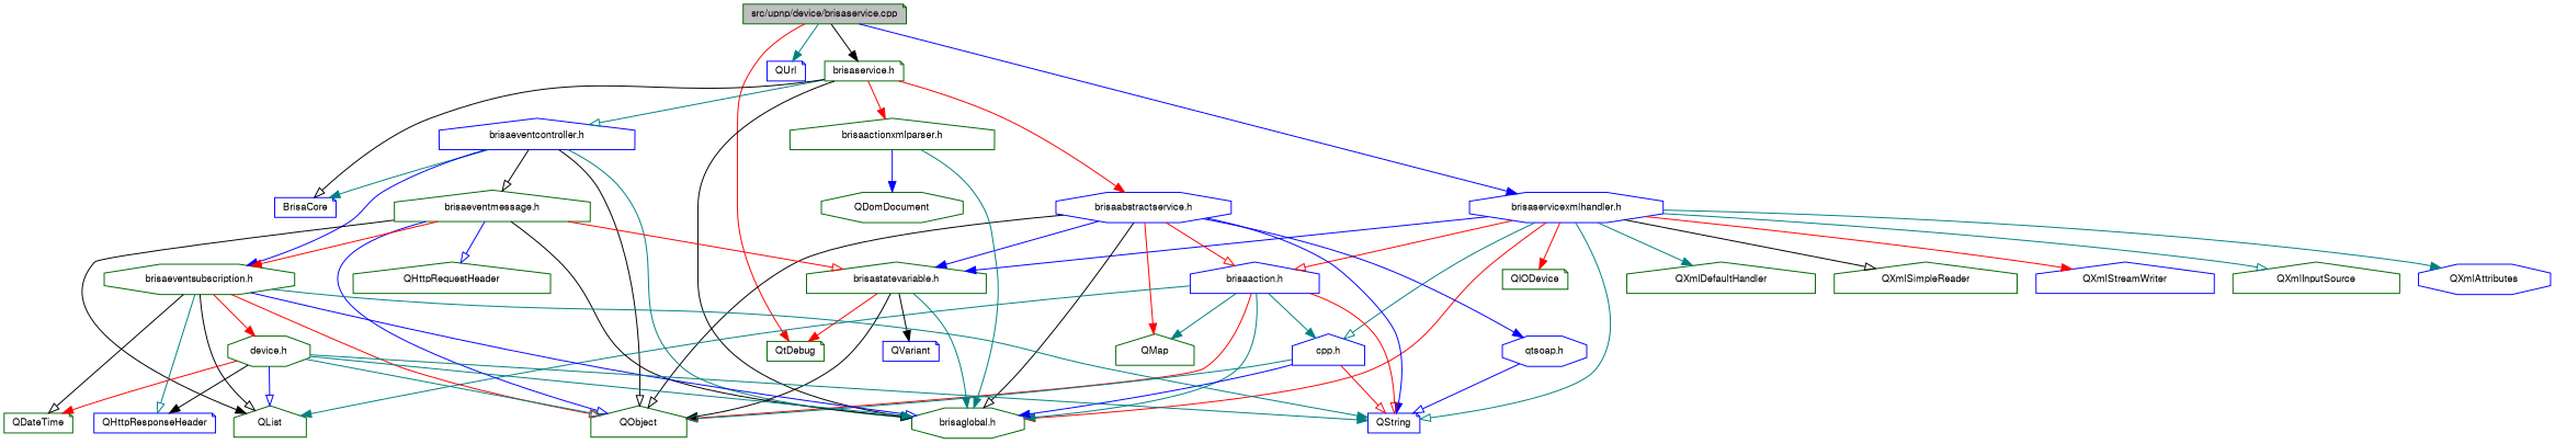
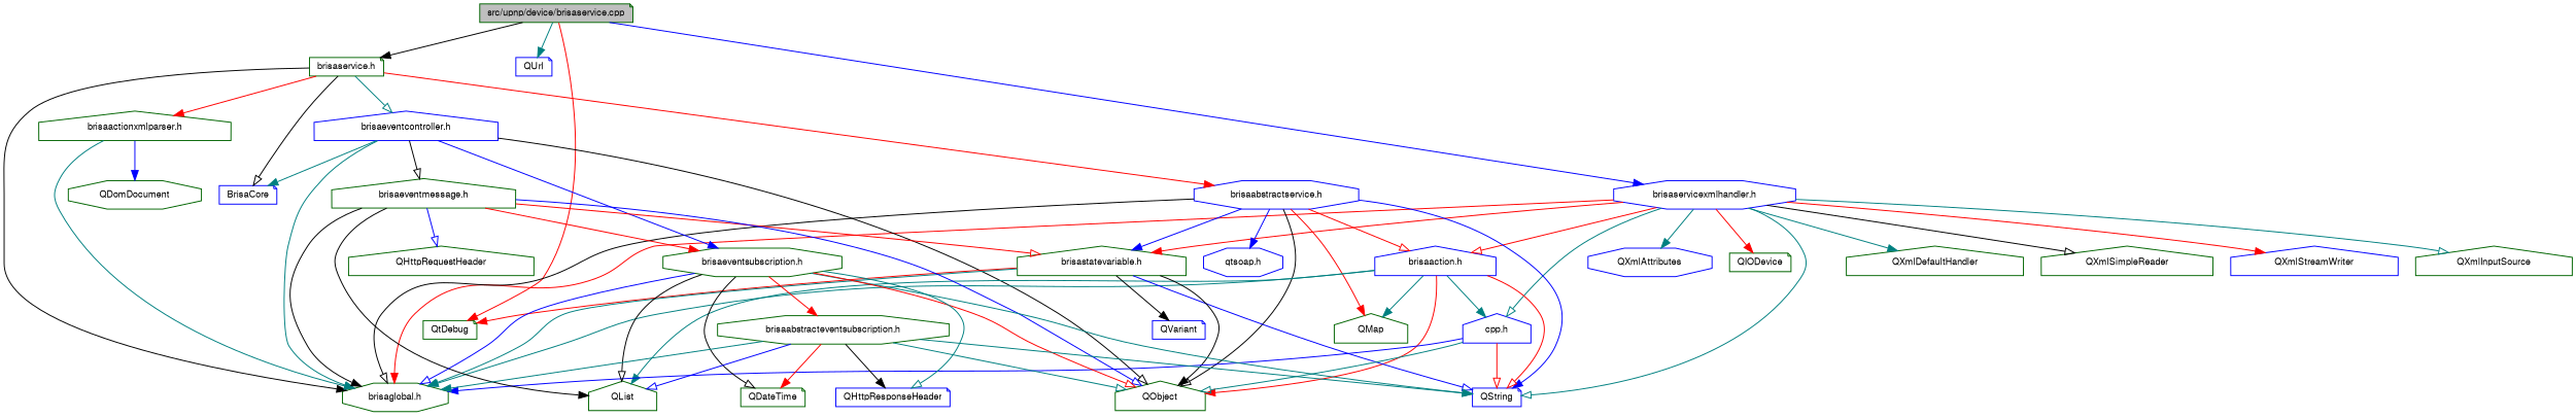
  digraph {
    node [color=darkgreen fontname=FreeSans fontsize=10 shape=house]
    edge [arrowhead=normal color=teal fontname=FreeSans fontsize=10 labelfontname=FreeSans labelfontsize=10 style=solid]
    n1 [fillcolor=grey75 fontcolor=black height=0.2 label="src/upnp/device/brisaservice.cpp" shape=note style=filled width=0.4]
    n2 [height=0.2 label=QtDebug shape=note width=0.4]
    n3 [color=blue height=0.2 label=QUrl shape=note width=0.4]
    n4 [height=0.2 label="brisaservice.h" shape=note width=0.4]
    n5 [color=blue height=0.2 label="brisaservicexmlhandler.h" shape=octagon width=0.4]
    n6 [color=blue height=0.2 label="brisaabstractservice.h" shape=octagon width=0.4]
    n7 [height=0.2 label="brisaglobal.h" shape=octagon width=0.4]
    n8 [color=blue height=0.2 label="brisaeventcontroller.h" width=0.4]
    n9 [color=blue height=0.2 label=BrisaCore shape=note width=0.4]
    n10 [height=0.2 label="brisaactionxmlparser.h" width=0.4]
    n11 [color=blue height=0.2 label="brisaaction.h" width=0.4]
    n12 [color=blue height=0.2 label=QString shape=note width=0.4]
    n13 [height=0.2 label="brisastatevariable.h" width=0.4]
    n14 [color=blue height=0.2 label="cpp.h" width=0.4]
    n15 [height=0.2 label=QXmlDefaultHandler width=0.4]
    n16 [height=0.2 label=QXmlSimpleReader width=0.4]
    n17 [color=blue height=0.2 label=QXmlStreamWriter width=0.4]
    n18 [height=0.2 label=QXmlInputSource width=0.4]
    n19 [color=blue height=0.2 label=QXmlAttributes shape=octagon width=0.4]
    n20 [height=0.2 label=QIODevice shape=note width=0.4]
    n21 [height=0.2 label=QObject width=0.4]
    n22 [height=0.2 label=QMap width=0.4]
    n23 [color=blue height=0.2 label="qtsoap.h" shape=octagon width=0.4]
    n24 [height=0.2 label="brisaeventmessage.h" width=0.4]
    n25 [height=0.2 label="brisaeventsubscription.h" shape=octagon width=0.4]
    n26 [height=0.2 label=QDomDocument shape=octagon width=0.4]
    n27 [height=0.2 label=QList width=0.4]
    n28 [color=blue height=0.2 label=QVariant shape=note width=0.4]
    n29 [height=0.2 label=QHttpRequestHeader width=0.4]
-   n30 [height=0.2 label="device.h" shape=octagon width=0.4]
+   n30 [height=0.2 label="brisaabstracteventsubscription.h" shape=octagon width=0.4]
    n31 [height=0.2 label=QDateTime shape=note width=0.4]
    n32 [color=blue height=0.2 label=QHttpResponseHeader shape=note width=0.4]
    n1 -> n2 [color=red]
    n1 -> n3
    n1 -> n4 [color=black]
    n1 -> n5 [color=blue]
    n4 -> n6 [color=red]
    n4 -> n7 [color=black]
    n4 -> n8 [arrowhead=onormal]
    n4 -> n9 [arrowhead=onormal color=black]
    n4 -> n10 [color=red]
    n5 -> n7 [color=red]
    n5 -> n11 [arrowhead=onormal color=red]
    n5 -> n12 [arrowhead=onormal]
-   n5 -> n13 [color=blue]
+   n5 -> n13 [color=red]
    n5 -> n14 [arrowhead=onormal]
    n5 -> n15
    n5 -> n16 [arrowhead=onormal color=black]
    n5 -> n17 [color=red]
    n5 -> n18 [arrowhead=onormal]
    n5 -> n19
    n5 -> n20 [color=red]
    n6 -> n7 [arrowhead=onormal color=black]
    n6 -> n11 [arrowhead=onormal color=red]
    n6 -> n12 [color=blue]
    n6 -> n13 [color=blue]
    n6 -> n21 [arrowhead=onormal color=black]
    n6 -> n22 [color=red]
    n6 -> n23 [color=blue]
    n8 -> n7
    n8 -> n9
    n8 -> n21 [arrowhead=onormal color=black]
    n8 -> n24 [arrowhead=onormal color=black]
    n8 -> n25 [color=blue]
    n10 -> n7
    n10 -> n26 [color=blue]
    n11 -> n7
    n11 -> n12 [arrowhead=onormal color=red]
    n11 -> n14
    n11 -> n21 [color=red]
    n11 -> n22
    n11 -> n27
    n13 -> n2 [color=red]
    n13 -> n7
-   n23 -> n12 [arrowhead=onormal color=blue]
+   n13 -> n12 [arrowhead=onormal color=blue]
    n13 -> n21 [color=black]
    n13 -> n28 [color=black]
    n14 -> n7 [color=blue]
    n14 -> n12 [arrowhead=onormal color=red]
    n14 -> n21 [arrowhead=onormal]
    n24 -> n7 [color=black]
    n24 -> n13 [arrowhead=onormal color=red]
    n24 -> n21 [arrowhead=onormal color=blue]
    n24 -> n25 [color=red]
    n24 -> n27 [color=black]
    n24 -> n29 [arrowhead=onormal color=blue]
    n25 -> n7 [arrowhead=onormal color=blue]
    n25 -> n12
    n25 -> n21 [arrowhead=onormal color=red]
    n25 -> n27 [arrowhead=onormal color=black]
    n25 -> n30 [color=red]
    n25 -> n31 [arrowhead=onormal color=black]
    n25 -> n32 [arrowhead=onormal]
    n30 -> n7
    n30 -> n12
    n30 -> n21 [arrowhead=onormal]
    n30 -> n27 [arrowhead=onormal color=blue]
    n30 -> n31 [color=red]
    n30 -> n32 [color=black]
  }
